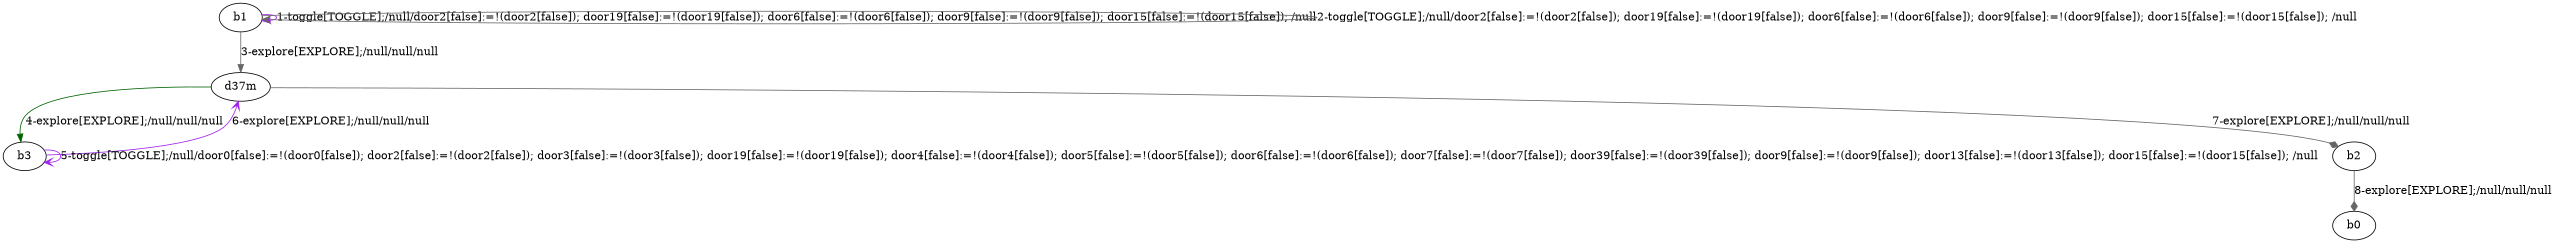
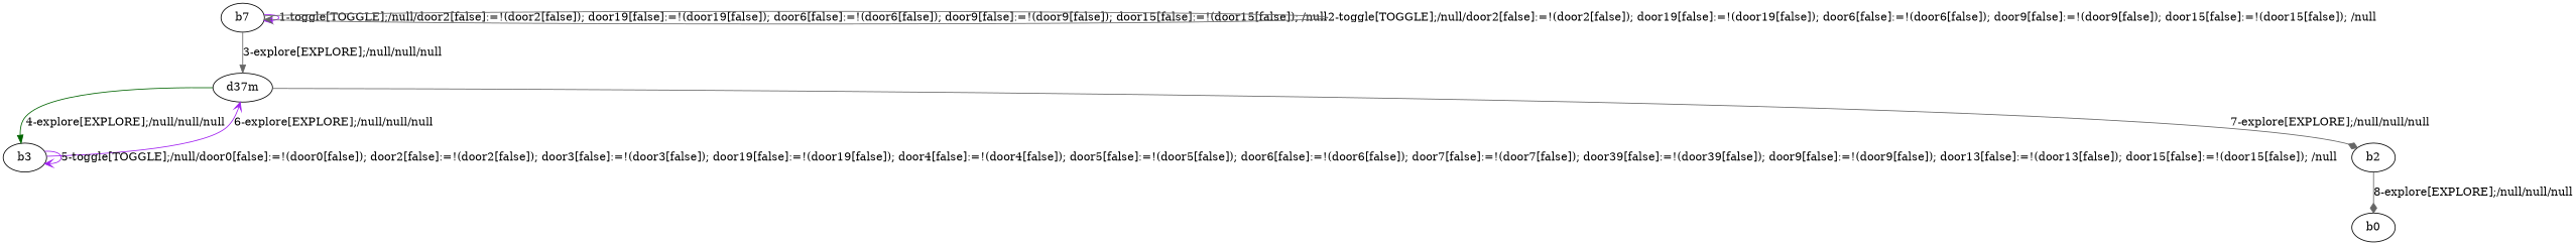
  digraph {
    edge [arrowhead=normal color=gray40]
-   b1
+   b1 [label=b7]
    n2 [label=d37m]
    b3
    b2
    b0
    b1 -> b1 [color=purple label="1-toggle[TOGGLE];/null/door2[false]:=!(door2[false]); door19[false]:=!(door19[false]); door6[false]:=!(door6[false]); door9[false]:=!(door9[false]); door15[false]:=!(door15[false]); /null"]
    b1 -> b1 [arrowhead=vee label="2-toggle[TOGGLE];/null/door2[false]:=!(door2[false]); door19[false]:=!(door19[false]); door6[false]:=!(door6[false]); door9[false]:=!(door9[false]); door15[false]:=!(door15[false]); /null"]
    b1 -> n2 [label="3-explore[EXPLORE];/null/null/null"]
    n2 -> b3 [color=darkgreen label="4-explore[EXPLORE];/null/null/null"]
    n2 -> b2 [arrowhead=diamond label="7-explore[EXPLORE];/null/null/null"]
    b3 -> n2 [arrowhead=vee color=purple label="6-explore[EXPLORE];/null/null/null"]
    b3 -> b3 [arrowhead=vee color=purple label="5-toggle[TOGGLE];/null/door0[false]:=!(door0[false]); door2[false]:=!(door2[false]); door3[false]:=!(door3[false]); door19[false]:=!(door19[false]); door4[false]:=!(door4[false]); door5[false]:=!(door5[false]); door6[false]:=!(door6[false]); door7[false]:=!(door7[false]); door39[false]:=!(door39[false]); door9[false]:=!(door9[false]); door13[false]:=!(door13[false]); door15[false]:=!(door15[false]); /null"]
    b2 -> b0 [arrowhead=diamond label="8-explore[EXPLORE];/null/null/null"]
  }
